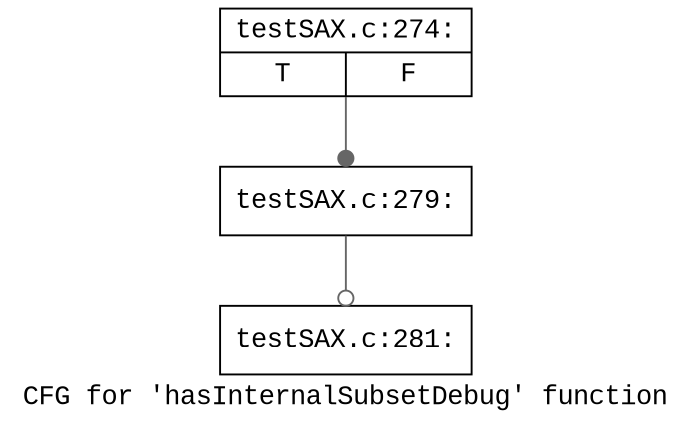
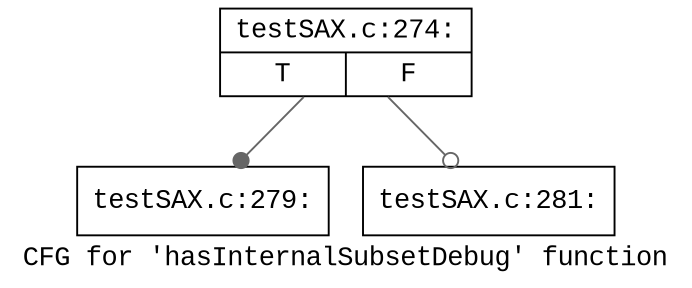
  digraph {
    fontname="Liberation Mono"
    label="CFG for 'hasInternalSubsetDebug' function"
    node [fontname="Liberation Mono" shape=record]
    edge [color=gray40 fontname="Liberation Mono"]
    n1 [label="{testSAX.c:274:|{<s0>T|<s1>F}}"]
    n2 [label="{testSAX.c:279:}"]
    n3 [label="{testSAX.c:281:}"]
    n1 -> n2 [arrowhead=dot]
-   n2 -> n3 [arrowhead=odot]
+   n1 -> n3 [arrowhead=odot]
  }
